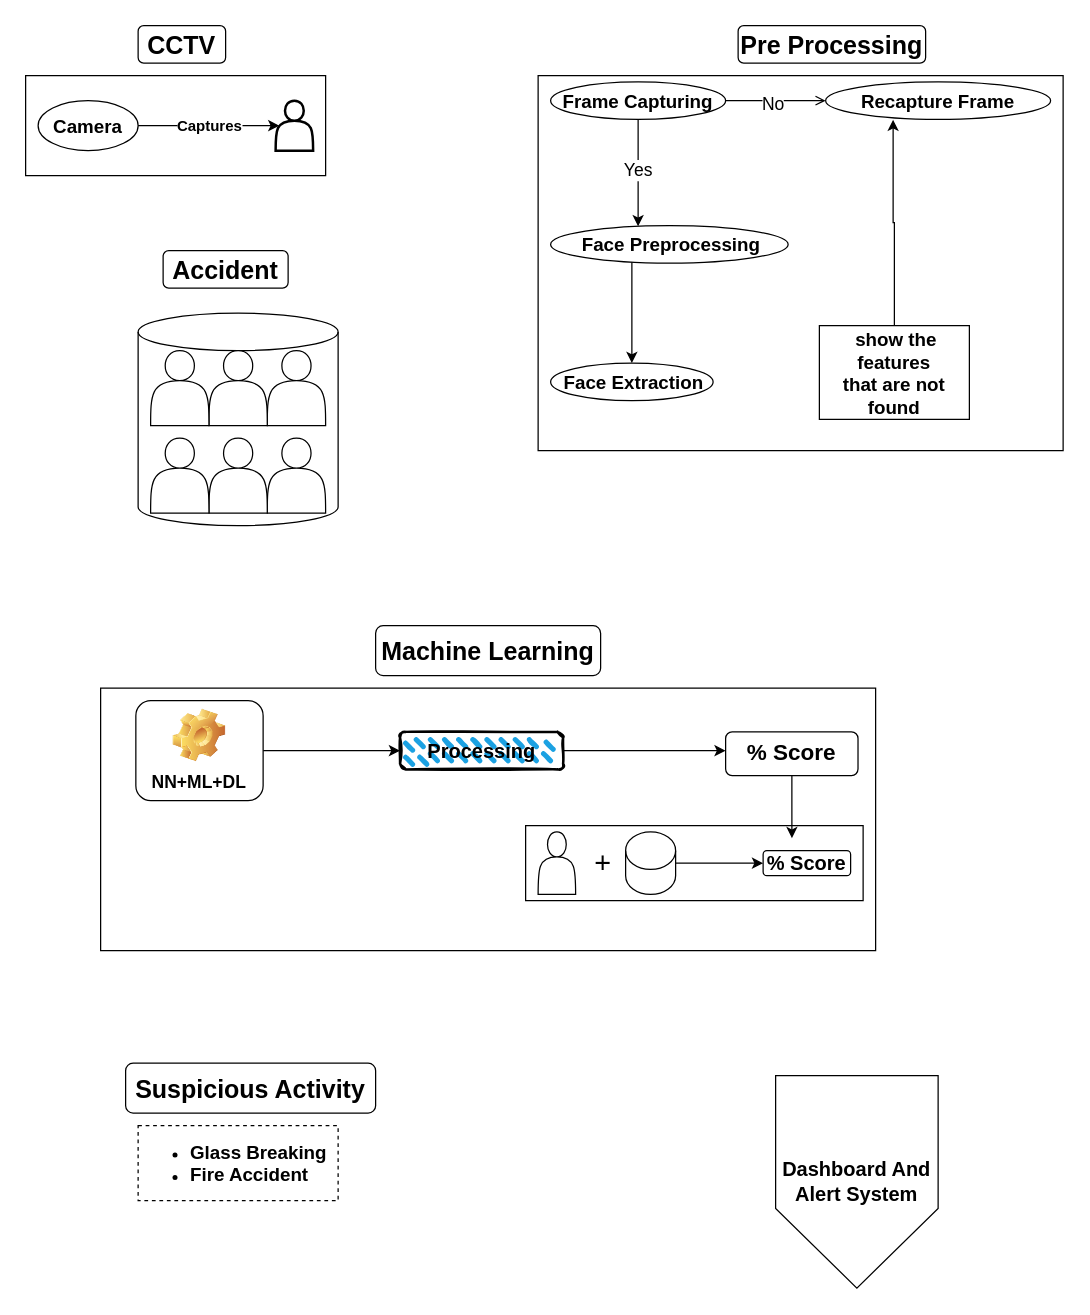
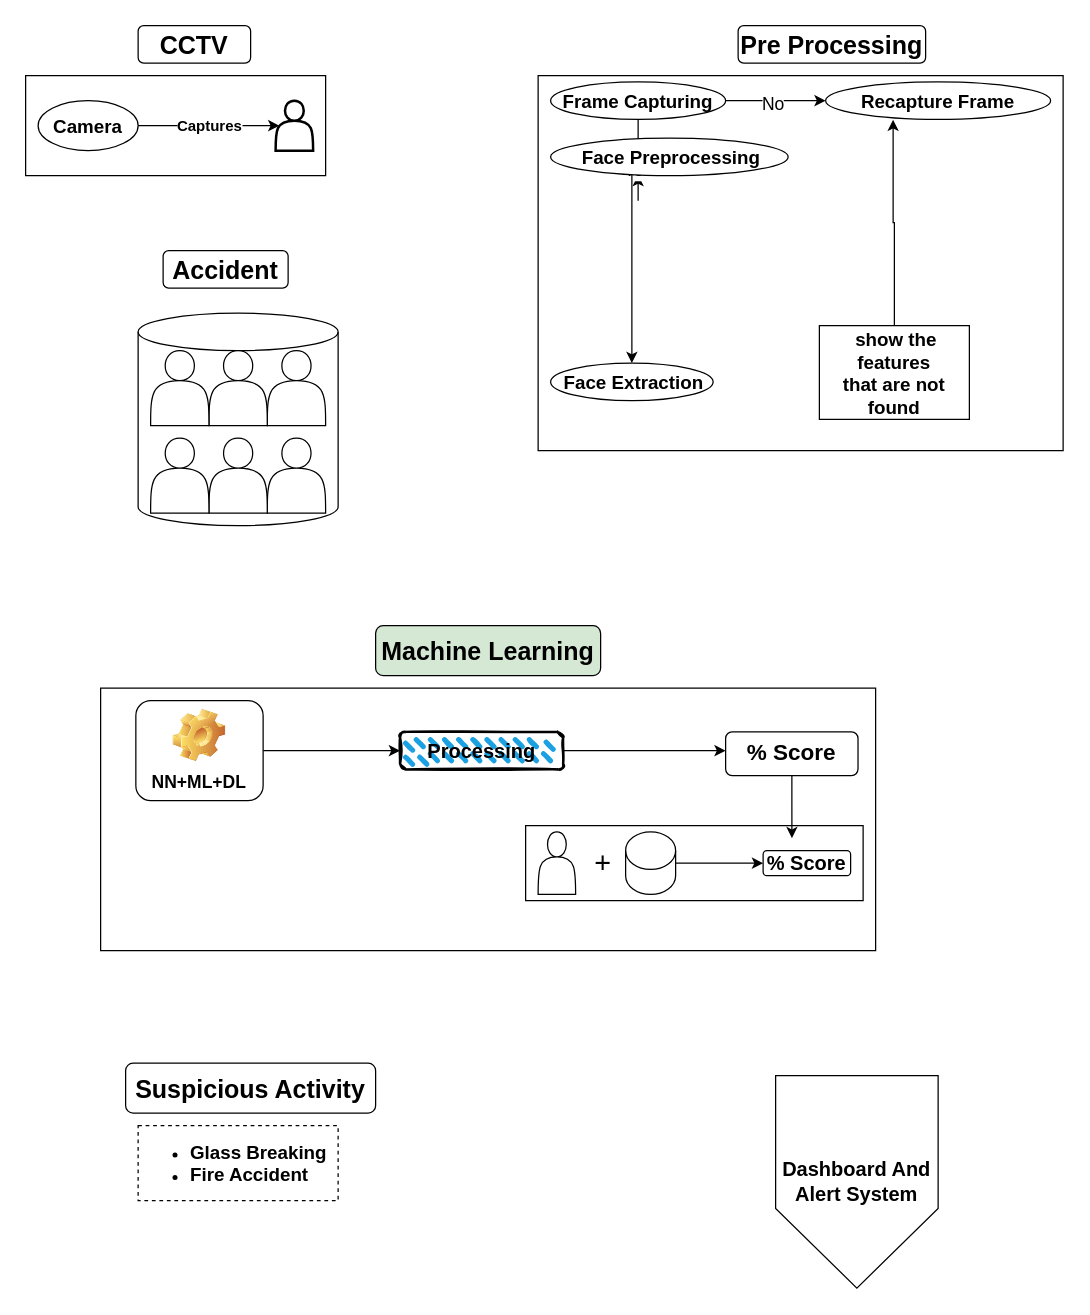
  <mxCell id="0" />
  <mxCell id="1" parent="0" />
- <mxCell id="2" value="&lt;b&gt;&lt;font style=&quot;font-size: 20px;&quot;&gt;CCTV&lt;/font&gt;&lt;/b&gt;" style="rounded=1;whiteSpace=wrap;html=1;" parent="1" vertex="1"><mxGeometry x="110" y="20" width="70" height="30" as="geometry" /></mxCell>
+ <mxCell id="2" value="&lt;b&gt;&lt;font style=&quot;font-size: 20px;&quot;&gt;CCTV&lt;/font&gt;&lt;/b&gt;" style="rounded=1;whiteSpace=wrap;html=1;" parent="1" vertex="1"><mxGeometry x="110" y="20" width="90" height="30" as="geometry" /></mxCell>
  <mxCell id="3" value="" style="rounded=0;whiteSpace=wrap;html=1;" parent="1" vertex="1"><mxGeometry x="20" y="60" width="240" height="80" as="geometry" /></mxCell>
  <mxCell id="4" value="&lt;b&gt;&lt;font style=&quot;font-size: 15px;&quot;&gt;Camera&lt;/font&gt;&lt;/b&gt;" style="ellipse;whiteSpace=wrap;html=1;" parent="1" vertex="1"><mxGeometry x="30" y="80" width="80" height="40" as="geometry" /></mxCell>
  <mxCell id="5" value="" style="shape=actor;whiteSpace=wrap;html=1;strokeWidth=2;" parent="1" vertex="1"><mxGeometry x="220" y="80" width="30" height="40" as="geometry" /></mxCell>
  <mxCell id="6" style="edgeStyle=orthogonalEdgeStyle;rounded=0;orthogonalLoop=1;jettySize=auto;html=1;entryX=0.1;entryY=0.5;entryDx=0;entryDy=0;entryPerimeter=0;" parent="1" source="4" target="5" edge="1"><mxGeometry relative="1" as="geometry" /></mxCell>
  <mxCell id="7" value="&lt;font style=&quot;font-size: 12px;&quot;&gt;&lt;b&gt;Captures&lt;/b&gt;&lt;/font&gt;" style="edgeLabel;html=1;align=center;verticalAlign=middle;resizable=0;points=[];" parent="6" vertex="1" connectable="0"><mxGeometry x="-0.009" relative="1" as="geometry"><mxPoint as="offset" /></mxGeometry></mxCell>
  <mxCell id="8" value="&lt;font style=&quot;font-size: 20px;&quot;&gt;&lt;b style=&quot;&quot;&gt;Pre Processing&lt;/b&gt;&lt;/font&gt;" style="rounded=1;whiteSpace=wrap;html=1;" parent="1" vertex="1"><mxGeometry x="590" y="20" width="150" height="30" as="geometry" /></mxCell>
  <mxCell id="9" value="" style="group" parent="1" vertex="1" connectable="0"><mxGeometry x="430" y="60" width="420" height="300" as="geometry" /></mxCell>
  <mxCell id="10" value="" style="rounded=0;whiteSpace=wrap;html=1;" parent="9" vertex="1"><mxGeometry width="420" height="300" as="geometry" /></mxCell>
- <mxCell id="11" value="" style="edgeStyle=orthogonalEdgeStyle;rounded=0;orthogonalLoop=1;jettySize=auto;html=1;endArrow=open;" parent="9" source="15" target="16" edge="1"><mxGeometry relative="1" as="geometry" /></mxCell>
+ <mxCell id="11" value="" style="edgeStyle=orthogonalEdgeStyle;rounded=0;orthogonalLoop=1;jettySize=auto;html=1;" parent="9" source="15" target="16" edge="1"><mxGeometry relative="1" as="geometry" /></mxCell>
  <mxCell id="12" value="&lt;font style=&quot;font-size: 14px;&quot;&gt;No&lt;/font&gt;" style="edgeLabel;html=1;align=center;verticalAlign=middle;resizable=0;points=[];" parent="11" vertex="1" connectable="0"><mxGeometry x="-0.067" y="-2" relative="1" as="geometry"><mxPoint as="offset" /></mxGeometry></mxCell>
  <mxCell id="13" value="" style="edgeStyle=orthogonalEdgeStyle;rounded=0;orthogonalLoop=1;jettySize=auto;html=1;" parent="9" source="15" target="18" edge="1"><mxGeometry relative="1" as="geometry"><Array as="points"><mxPoint x="80" y="100" /><mxPoint x="80" y="100" /></Array></mxGeometry></mxCell>
  <mxCell id="14" value="&lt;font style=&quot;font-size: 14px;&quot;&gt;Yes&lt;/font&gt;" style="edgeLabel;html=1;align=center;verticalAlign=middle;resizable=0;points=[];" parent="13" vertex="1" connectable="0"><mxGeometry x="-0.057" y="-1" relative="1" as="geometry"><mxPoint as="offset" /></mxGeometry></mxCell>
  <mxCell id="15" value="&lt;font style=&quot;font-size: 15px;&quot;&gt;&lt;b&gt;Frame Capturing&lt;/b&gt;&lt;/font&gt;" style="ellipse;whiteSpace=wrap;html=1;" parent="9" vertex="1"><mxGeometry x="10" y="5" width="140" height="30" as="geometry" /></mxCell>
  <mxCell id="16" value="&lt;font style=&quot;font-size: 15px;&quot;&gt;&lt;b&gt;Recapture Frame&lt;/b&gt;&lt;/font&gt;" style="ellipse;whiteSpace=wrap;html=1;" parent="9" vertex="1"><mxGeometry x="230" y="5" width="180" height="30" as="geometry" /></mxCell>
  <mxCell id="17" value="" style="edgeStyle=orthogonalEdgeStyle;rounded=0;orthogonalLoop=1;jettySize=auto;html=1;" parent="9" source="18" target="19" edge="1"><mxGeometry relative="1" as="geometry"><Array as="points"><mxPoint x="75" y="170" /><mxPoint x="75" y="170" /></Array></mxGeometry></mxCell>
- <mxCell id="18" value="&amp;nbsp;&lt;font style=&quot;font-size: 15px;&quot;&gt;&lt;b&gt;Face Preprocessing&lt;/b&gt;&lt;/font&gt;" style="ellipse;whiteSpace=wrap;html=1;" parent="9" vertex="1"><mxGeometry x="10" y="120" width="190" height="30" as="geometry" /></mxCell>
+ <mxCell id="18" value="&amp;nbsp;&lt;font style=&quot;font-size: 15px;&quot;&gt;&lt;b&gt;Face Preprocessing&lt;/b&gt;&lt;/font&gt;" style="ellipse;whiteSpace=wrap;html=1;" parent="9" vertex="1"><mxGeometry x="10" y="50" width="190" height="30" as="geometry" /></mxCell>
  <mxCell id="19" value="&amp;nbsp;&lt;font style=&quot;font-size: 15px;&quot;&gt;&lt;b&gt;Face Extraction&lt;/b&gt;&lt;/font&gt;" style="ellipse;whiteSpace=wrap;html=1;" parent="9" vertex="1"><mxGeometry x="10" y="230" width="130" height="30" as="geometry" /></mxCell>
  <mxCell id="20" value="&amp;nbsp;&lt;font style=&quot;font-size: 15px;&quot;&gt;&lt;b&gt;show the features&lt;br/&gt; that are not found&lt;/b&gt;&lt;/font&gt;" style="whiteSpace=wrap;html=1;" parent="9" vertex="1"><mxGeometry x="225" y="200" width="120" height="75" as="geometry" /></mxCell>
  <mxCell id="21" style="edgeStyle=orthogonalEdgeStyle;rounded=0;orthogonalLoop=1;jettySize=auto;html=1;entryX=0.3;entryY=1.011;entryDx=0;entryDy=0;entryPerimeter=0;" parent="9" source="20" target="16" edge="1"><mxGeometry relative="1" as="geometry"><mxPoint x="285" y="40" as="targetPoint" /></mxGeometry></mxCell>
  <mxCell id="22" value="&lt;font style=&quot;font-size: 20px;&quot;&gt;&lt;b style=&quot;&quot;&gt;Accident&lt;/b&gt;&lt;/font&gt;" style="rounded=1;whiteSpace=wrap;html=1;" parent="1" vertex="1"><mxGeometry x="130" y="200" width="100" height="30" as="geometry" /></mxCell>
  <mxCell id="23" value="" style="shape=cylinder3;whiteSpace=wrap;html=1;boundedLbl=1;backgroundOutline=1;size=15;" parent="1" vertex="1"><mxGeometry x="110" y="250" width="160" height="170" as="geometry" /></mxCell>
  <mxCell id="24" value="" style="group" parent="1" vertex="1" connectable="0"><mxGeometry x="120" y="280" width="140" height="130" as="geometry" /></mxCell>
  <mxCell id="25" value="" style="shape=actor;whiteSpace=wrap;html=1;" parent="24" vertex="1"><mxGeometry x="93.333" y="70" width="46.667" height="60" as="geometry" /></mxCell>
  <mxCell id="26" value="" style="shape=actor;whiteSpace=wrap;html=1;" parent="24" vertex="1"><mxGeometry x="46.667" y="70" width="46.667" height="60" as="geometry" /></mxCell>
  <mxCell id="27" value="" style="shape=actor;whiteSpace=wrap;html=1;" parent="24" vertex="1"><mxGeometry y="70" width="46.667" height="60" as="geometry" /></mxCell>
  <mxCell id="28" value="" style="shape=actor;whiteSpace=wrap;html=1;" parent="24" vertex="1"><mxGeometry x="93.333" width="46.667" height="60" as="geometry" /></mxCell>
  <mxCell id="29" value="" style="shape=actor;whiteSpace=wrap;html=1;" parent="24" vertex="1"><mxGeometry x="46.667" width="46.667" height="60" as="geometry" /></mxCell>
  <mxCell id="30" value="" style="shape=actor;whiteSpace=wrap;html=1;" parent="24" vertex="1"><mxGeometry width="46.667" height="60" as="geometry" /></mxCell>
- <mxCell id="31" value="&lt;font style=&quot;font-size: 20px;&quot;&gt;&lt;b&gt;Machine Learning&lt;/b&gt;&lt;/font&gt;" style="rounded=1;whiteSpace=wrap;html=1;" vertex="1" parent="1"><mxGeometry x="300" y="500" width="180" height="40" as="geometry" /></mxCell>
+ <mxCell id="31" value="&lt;font style=&quot;font-size: 20px;&quot;&gt;&lt;b&gt;Machine Learning&lt;/b&gt;&lt;/font&gt;" style="rounded=1;whiteSpace=wrap;html=1;fillColor=#d5e8d4;" vertex="1" parent="1"><mxGeometry x="300" y="500" width="180" height="40" as="geometry" /></mxCell>
  <mxCell id="32" value="" style="group" vertex="1" connectable="0" parent="1"><mxGeometry x="80" y="550" width="620" height="210" as="geometry" /></mxCell>
  <mxCell id="33" value="&lt;blockquote style=&quot;margin: 0 0 0 40px; border: none; padding: 0px;&quot;&gt;&lt;br&gt;&lt;/blockquote&gt;" style="rounded=0;whiteSpace=wrap;html=1;align=center;" vertex="1" parent="32"><mxGeometry width="620" height="210" as="geometry" /></mxCell>
  <mxCell id="34" style="edgeStyle=orthogonalEdgeStyle;rounded=0;orthogonalLoop=1;jettySize=auto;html=1;entryX=0;entryY=0.5;entryDx=0;entryDy=0;" edge="1" parent="32" source="35" target="38"><mxGeometry relative="1" as="geometry" /></mxCell>
  <mxCell id="35" value="&lt;span style=&quot;font-size: 14px;&quot;&gt;NN+ML+DL&lt;/span&gt;" style="label;whiteSpace=wrap;html=1;align=center;verticalAlign=bottom;spacingLeft=0;spacingBottom=4;imageAlign=center;imageVerticalAlign=top;image=img/clipart/Gear_128x128.png" vertex="1" parent="32"><mxGeometry x="28.18" y="10" width="101.82" height="80" as="geometry" /></mxCell>
  <mxCell id="36" value="&lt;font style=&quot;font-size: 18px;&quot;&gt;% Score&lt;/font&gt;" style="whiteSpace=wrap;html=1;verticalAlign=bottom;fontStyle=1;spacing=2;spacingLeft=0;rounded=1;spacingBottom=4;" vertex="1" parent="32"><mxGeometry x="500" y="35" width="105.91" height="35" as="geometry" /></mxCell>
  <mxCell id="37" style="edgeStyle=orthogonalEdgeStyle;rounded=0;orthogonalLoop=1;jettySize=auto;html=1;" edge="1" parent="32" source="38"><mxGeometry relative="1" as="geometry"><mxPoint x="500" y="50" as="targetPoint" /><Array as="points"><mxPoint x="500" y="50" /></Array></mxGeometry></mxCell>
  <mxCell id="38" value="&lt;font style=&quot;font-size: 16px;&quot;&gt;&lt;b&gt;Processing&lt;/b&gt;&lt;/font&gt;" style="rounded=1;whiteSpace=wrap;html=1;strokeWidth=2;fillWeight=4;hachureGap=8;hachureAngle=45;fillColor=#1ba1e2;sketch=1;gradientColor=none;fillStyle=dashed;" vertex="1" parent="32"><mxGeometry x="239.55" y="35" width="130.45" height="30" as="geometry" /></mxCell>
  <mxCell id="39" value="" style="group" vertex="1" connectable="0" parent="32"><mxGeometry x="340" y="110" width="270" height="60" as="geometry" /></mxCell>
  <mxCell id="40" value="&lt;span style=&quot;white-space: pre;&quot;&gt;&#09;&lt;/span&gt;&lt;span style=&quot;white-space: pre;&quot;&gt;&#09;&lt;/span&gt;&lt;font style=&quot;font-size: 23px;&quot;&gt;+&lt;/font&gt;" style="rounded=0;whiteSpace=wrap;html=1;align=left;" vertex="1" parent="39"><mxGeometry width="270" height="60" as="geometry" /></mxCell>
  <mxCell id="41" value="" style="shape=actor;whiteSpace=wrap;html=1;" vertex="1" parent="39"><mxGeometry x="10" y="5" width="30" height="50" as="geometry" /></mxCell>
  <mxCell id="42" style="edgeStyle=orthogonalEdgeStyle;rounded=0;orthogonalLoop=1;jettySize=auto;html=1;entryX=0;entryY=0.5;entryDx=0;entryDy=0;" edge="1" parent="39" source="43" target="44"><mxGeometry relative="1" as="geometry" /></mxCell>
  <mxCell id="43" value="" style="shape=cylinder3;whiteSpace=wrap;html=1;boundedLbl=1;backgroundOutline=1;size=15;" vertex="1" parent="39"><mxGeometry x="80" y="5" width="40" height="50" as="geometry" /></mxCell>
  <mxCell id="44" value="&lt;font style=&quot;font-size: 16px;&quot;&gt;&lt;b&gt;% Score&lt;/b&gt;&lt;/font&gt;" style="rounded=1;whiteSpace=wrap;html=1;" vertex="1" parent="39"><mxGeometry x="190" y="20" width="70" height="20" as="geometry" /></mxCell>
  <mxCell id="45" style="edgeStyle=orthogonalEdgeStyle;rounded=0;orthogonalLoop=1;jettySize=auto;html=1;entryX=0.789;entryY=0.167;entryDx=0;entryDy=0;entryPerimeter=0;" edge="1" parent="32" source="36" target="40"><mxGeometry relative="1" as="geometry" /></mxCell>
  <mxCell id="46" value="&lt;font style=&quot;font-size: 20px;&quot;&gt;&lt;b&gt;Suspicious Activity&lt;/b&gt;&lt;/font&gt;" style="rounded=1;whiteSpace=wrap;html=1;" vertex="1" parent="1"><mxGeometry x="100" y="850" width="200" height="40" as="geometry" /></mxCell>
  <mxCell id="47" value="&lt;ul&gt;&lt;li&gt;&lt;font style=&quot;font-size: 15px;&quot;&gt;&lt;b&gt;Glass Breaking&lt;/b&gt;&lt;/font&gt;&lt;/li&gt;&lt;li&gt;&lt;font style=&quot;font-size: 15px;&quot;&gt;&lt;b&gt;Fire Accident&lt;/b&gt;&lt;/font&gt;&lt;/li&gt;&lt;/ul&gt;" style="rounded=0;whiteSpace=wrap;html=1;align=left;dashed=1;" vertex="1" parent="1"><mxGeometry x="110" y="900" width="160" height="60" as="geometry" /></mxCell>
  <mxCell id="48" value="&lt;b&gt;&lt;font style=&quot;font-size: 16px;&quot;&gt;Dashboard And Alert System&lt;/font&gt;&lt;/b&gt;" style="shape=offPageConnector;whiteSpace=wrap;html=1;" vertex="1" parent="1"><mxGeometry x="620" y="860" width="130" height="170" as="geometry" /></mxCell>
